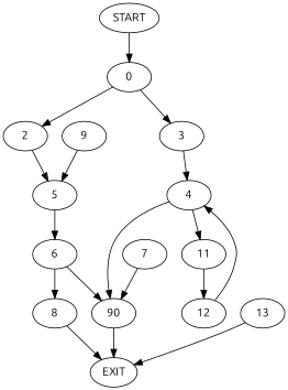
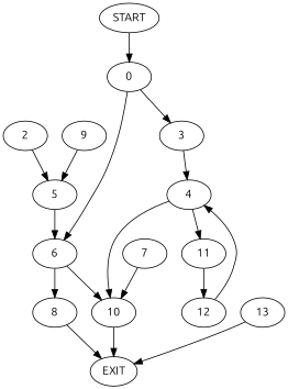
  digraph {
    fontname=Ubuntu
    node [fontname=Ubuntu]
    edge [fontname=Ubuntu]
    n1 [label=START]
    n2 [label=0]
    2
    3
    n5 [label=EXIT]
    5
    4
    6
-   10 [label=90]
+   10
    11
    12
    8
    7
    9
    13
    n1 -> n2
-   n2 -> 2
+   n2 -> 6
    n2 -> 3
    2 -> 5
    3 -> 4
    5 -> 6
    4 -> 10
    4 -> 11
    6 -> 10
    6 -> 8
    10 -> n5
    11 -> 12
    12 -> 4
    8 -> n5
    7 -> 10
    9 -> 5
    13 -> n5
  }
